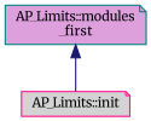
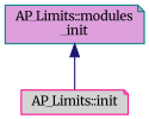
  digraph {
    rankdir=TB
    fontname=Merriweather
    node [fontname=Merriweather fontsize=10 shape=note style=filled]
-   n1 [color=teal fillcolor=plum fontcolor=black height=0.2 label="AP_Limits::modules\l_first" width=0.4]
+   n1 [color=teal fillcolor=plum fontcolor=black height=0.2 label="AP_Limits::modules\l_init" width=0.4]
    n2 [color=deeppink fillcolor=lightgrey height=0.2 label="AP_Limits::init" width=0.4]
    n1 -> n2 [color=midnightblue dir=back fontname=Merriweather fontsize=10 labelfontname=Helvetica labelfontsize=10 style=solid]
  }
